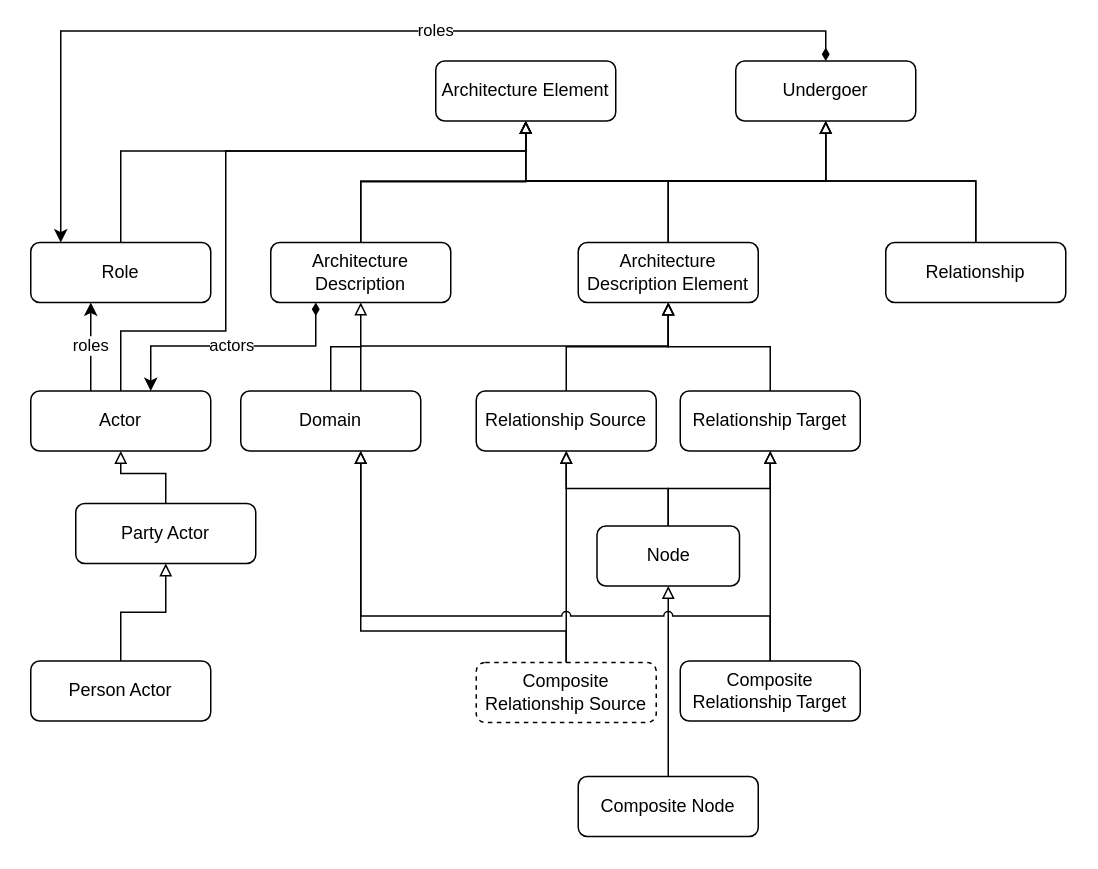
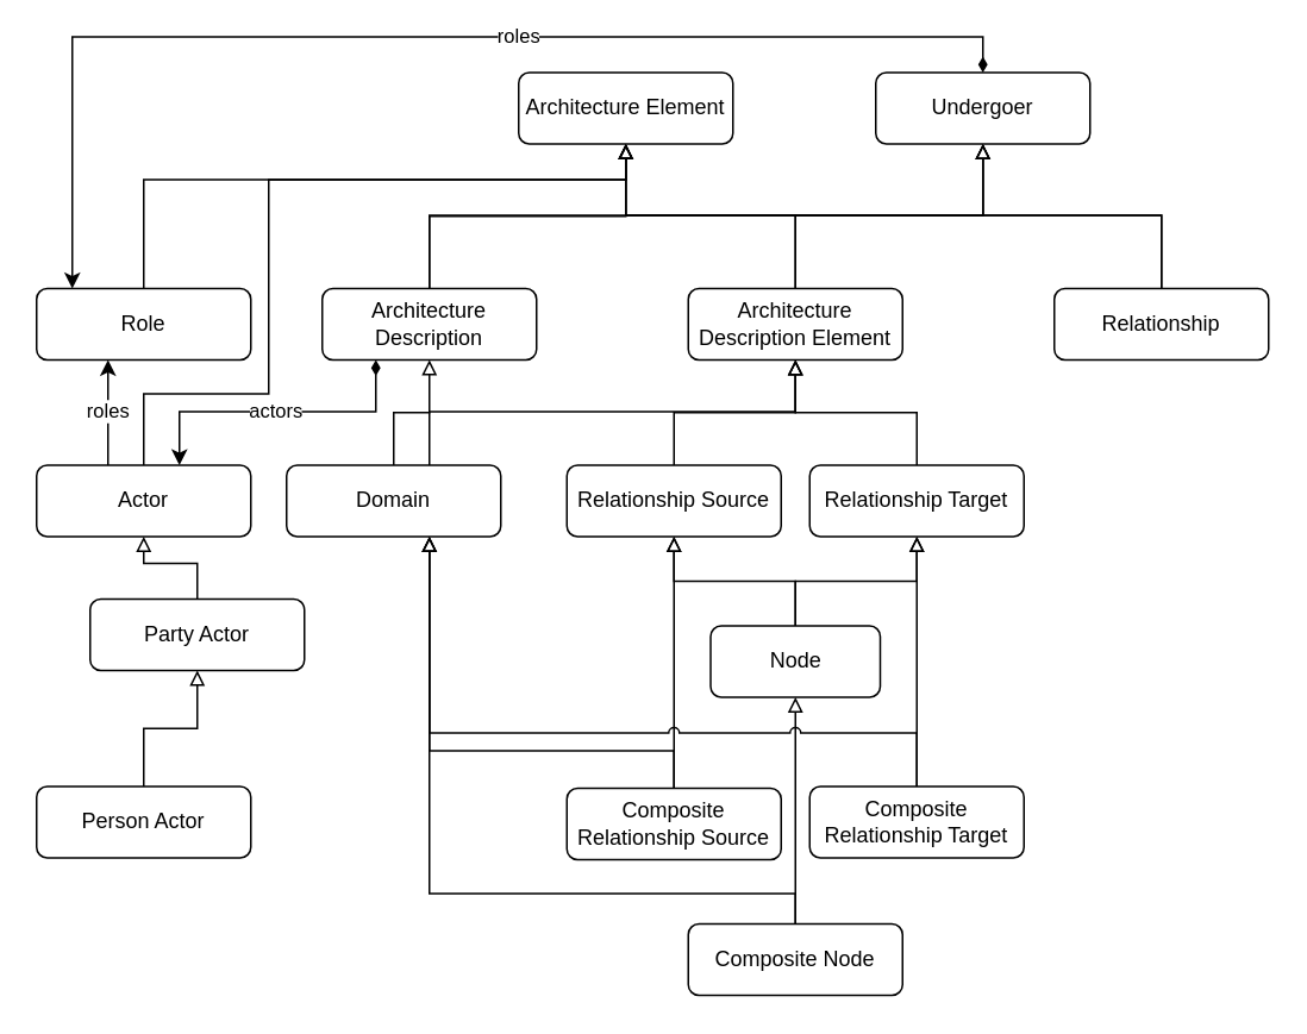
  <mxCell id="0" />
  <mxCell id="1" parent="0" />
  <mxCell id="2" style="edgeStyle=orthogonalEdgeStyle;rounded=0;orthogonalLoop=1;jettySize=auto;html=1;endArrow=block;endFill=0;" edge="1" parent="1" source="6" target="5"><mxGeometry relative="1" as="geometry"><mxPoint x="810" y="90" as="sourcePoint" /><mxPoint x="700" y="30" as="targetPoint" /></mxGeometry></mxCell>
  <mxCell id="3" style="edgeStyle=orthogonalEdgeStyle;rounded=0;orthogonalLoop=1;jettySize=auto;html=1;endArrow=block;endFill=0;" edge="1" parent="1" source="7" target="9"><mxGeometry relative="1" as="geometry"><mxPoint x="830" y="110" as="sourcePoint" /><mxPoint x="720" y="50" as="targetPoint" /><Array as="points"><mxPoint x="445" y="120" /><mxPoint x="550" y="120" /></Array></mxGeometry></mxCell>
  <mxCell id="4" style="edgeStyle=orthogonalEdgeStyle;rounded=0;orthogonalLoop=1;jettySize=auto;html=1;endArrow=block;endFill=0;jumpStyle=none;" edge="1" parent="1" source="6" target="9"><mxGeometry relative="1" as="geometry"><mxPoint x="420" y="160" as="sourcePoint" /><mxPoint x="310" y="100" as="targetPoint" /><Array as="points"><mxPoint x="240" y="120" /><mxPoint x="550" y="120" /></Array></mxGeometry></mxCell>
  <mxCell id="5" value="Architecture Element" style="rounded=1;whiteSpace=wrap;html=1;" vertex="1" parent="1"><mxGeometry x="290" y="40" width="120" height="40" as="geometry" /></mxCell>
  <mxCell id="6" value="Architecture Description" style="rounded=1;whiteSpace=wrap;html=1;" vertex="1" parent="1"><mxGeometry x="180" y="161" width="120" height="40" as="geometry" /></mxCell>
  <mxCell id="7" value="Architecture Description Element" style="rounded=1;whiteSpace=wrap;html=1;" vertex="1" parent="1"><mxGeometry x="385" y="161" width="120" height="40" as="geometry" /></mxCell>
  <mxCell id="8" value="Relationship" style="rounded=1;whiteSpace=wrap;html=1;" vertex="1" parent="1"><mxGeometry x="590" y="161" width="120" height="40" as="geometry" /></mxCell>
  <mxCell id="9" value="Undergoer" style="rounded=1;whiteSpace=wrap;html=1;" vertex="1" parent="1"><mxGeometry x="490" y="40" width="120" height="40" as="geometry" /></mxCell>
  <mxCell id="10" value="Role" style="rounded=1;whiteSpace=wrap;html=1;" vertex="1" parent="1"><mxGeometry x="20" y="161" width="120" height="40" as="geometry" /></mxCell>
  <mxCell id="11" value="roles" style="edgeStyle=orthogonalEdgeStyle;rounded=0;orthogonalLoop=1;jettySize=auto;html=1;" edge="1" parent="1" source="12" target="10"><mxGeometry relative="1" as="geometry"><Array as="points"><mxPoint x="60" y="221" /><mxPoint x="60" y="221" /></Array></mxGeometry></mxCell>
  <mxCell id="12" value="Actor" style="rounded=1;whiteSpace=wrap;html=1;" vertex="1" parent="1"><mxGeometry x="20" y="260" width="120" height="40" as="geometry" /></mxCell>
  <mxCell id="13" value="Party Actor" style="rounded=1;whiteSpace=wrap;html=1;" vertex="1" parent="1"><mxGeometry x="50" y="335" width="120" height="40" as="geometry" /></mxCell>
  <mxCell id="14" value="Person Actor" style="rounded=1;whiteSpace=wrap;html=1;" vertex="1" parent="1"><mxGeometry x="20" width="120" height="40" as="geometry" y="440" /></mxCell>
  <mxCell id="15" value="Domain" style="rounded=1;whiteSpace=wrap;html=1;" vertex="1" parent="1"><mxGeometry x="160" y="260" width="120" height="40" as="geometry" /></mxCell>
  <mxCell id="16" value="Relationship Source" style="rounded=1;whiteSpace=wrap;html=1;" vertex="1" parent="1"><mxGeometry x="317" y="260" width="120" height="40" as="geometry" /></mxCell>
  <mxCell id="17" value="Relationship Target" style="rounded=1;whiteSpace=wrap;html=1;" vertex="1" parent="1"><mxGeometry x="453" y="260" width="120" height="40" as="geometry" /></mxCell>
- <mxCell id="18" value="Composite Relationship Source" style="rounded=1;whiteSpace=wrap;html=1;dashed=1;" vertex="1" parent="1"><mxGeometry x="317" y="441" width="120" height="40" as="geometry" /></mxCell>
+ <mxCell id="18" value="Composite Relationship Source" style="rounded=1;whiteSpace=wrap;html=1;" vertex="1" parent="1"><mxGeometry x="317" y="441" width="120" height="40" as="geometry" /></mxCell>
  <mxCell id="19" value="Composite Relationship Target" style="rounded=1;whiteSpace=wrap;html=1;" vertex="1" parent="1"><mxGeometry x="453" width="120" height="40" as="geometry" y="440" /></mxCell>
  <mxCell id="20" value="Node" style="rounded=1;whiteSpace=wrap;html=1;" vertex="1" parent="1"><mxGeometry x="397.5" y="350" width="95" height="40" as="geometry" /></mxCell>
  <mxCell id="21" value="Composite Node" style="rounded=1;whiteSpace=wrap;html=1;" vertex="1" parent="1"><mxGeometry x="385" y="517" width="120" height="40" as="geometry" /></mxCell>
  <mxCell id="22" value="roles" style="edgeStyle=orthogonalEdgeStyle;rounded=0;orthogonalLoop=1;jettySize=auto;html=1;startArrow=diamondThin;startFill=1;" edge="1" parent="1" source="9" target="10"><mxGeometry x="-0.165" relative="1" as="geometry"><mxPoint x="390" y="730" as="sourcePoint" /><mxPoint x="490" y="730" as="targetPoint" /><Array as="points"><mxPoint x="550" y="20" /><mxPoint x="40" y="20" /></Array><mxPoint as="offset" /></mxGeometry></mxCell>
  <mxCell id="23" value="actors" style="edgeStyle=orthogonalEdgeStyle;rounded=0;orthogonalLoop=1;jettySize=auto;html=1;startArrow=diamondThin;startFill=1;" edge="1" parent="1" source="6" target="12"><mxGeometry relative="1" as="geometry"><mxPoint x="390" y="730" as="sourcePoint" /><mxPoint x="490" y="730" as="targetPoint" /><Array as="points"><mxPoint y="230" x="210" /><mxPoint x="100" y="230" /></Array></mxGeometry></mxCell>
  <mxCell id="24" style="edgeStyle=orthogonalEdgeStyle;rounded=0;orthogonalLoop=1;jettySize=auto;html=1;endArrow=block;endFill=0;" edge="1" parent="1" source="13" target="12"><mxGeometry relative="1" as="geometry"><mxPoint x="445" y="830" as="sourcePoint" /><mxPoint x="335" y="770" as="targetPoint" /></mxGeometry></mxCell>
  <mxCell id="25" style="edgeStyle=orthogonalEdgeStyle;rounded=0;orthogonalLoop=1;jettySize=auto;html=1;endArrow=block;endFill=0;" edge="1" parent="1" source="14" target="13"><mxGeometry relative="1" as="geometry"><mxPoint x="90" y="360" as="sourcePoint" /><mxPoint x="90" y="310" as="targetPoint" /></mxGeometry></mxCell>
  <mxCell id="26" style="edgeStyle=orthogonalEdgeStyle;rounded=0;orthogonalLoop=1;jettySize=auto;html=1;endArrow=block;endFill=0;" edge="1" parent="1" source="8" target="5"><mxGeometry relative="1" as="geometry"><mxPoint x="840" y="70" as="sourcePoint" /><mxPoint x="730" y="10" as="targetPoint" /><Array as="points"><mxPoint x="650" y="120" /><mxPoint x="350" y="120" /></Array></mxGeometry></mxCell>
  <mxCell id="27" style="edgeStyle=orthogonalEdgeStyle;rounded=0;orthogonalLoop=1;jettySize=auto;html=1;endArrow=block;endFill=0;" edge="1" parent="1" source="7" target="5"><mxGeometry relative="1" as="geometry"><mxPoint x="850" y="80" as="sourcePoint" /><mxPoint x="740" y="20" as="targetPoint" /><Array as="points"><mxPoint x="445" y="120" /><mxPoint x="350" y="120" /></Array></mxGeometry></mxCell>
  <mxCell id="28" style="edgeStyle=orthogonalEdgeStyle;rounded=0;orthogonalLoop=1;jettySize=auto;html=1;endArrow=block;endFill=0;" edge="1" parent="1" source="8" target="9"><mxGeometry relative="1" as="geometry"><mxPoint x="820" y="100" as="sourcePoint" /><mxPoint x="710" y="40" as="targetPoint" /><Array as="points"><mxPoint x="650" y="120" /><mxPoint x="550" y="120" /></Array></mxGeometry></mxCell>
  <mxCell id="29" style="edgeStyle=orthogonalEdgeStyle;rounded=0;orthogonalLoop=1;jettySize=auto;html=1;endArrow=block;endFill=0;" edge="1" parent="1" source="15" target="6"><mxGeometry relative="1" as="geometry"><mxPoint x="440" y="180" as="sourcePoint" /><mxPoint x="330" y="120" as="targetPoint" /></mxGeometry></mxCell>
  <mxCell id="30" style="edgeStyle=orthogonalEdgeStyle;rounded=0;orthogonalLoop=1;jettySize=auto;html=1;endArrow=block;endFill=0;" edge="1" parent="1" source="16" target="7"><mxGeometry relative="1" as="geometry"><mxPoint x="445" y="810" as="sourcePoint" /><mxPoint x="335" y="750" as="targetPoint" /></mxGeometry></mxCell>
  <mxCell id="31" style="edgeStyle=orthogonalEdgeStyle;rounded=0;orthogonalLoop=1;jettySize=auto;html=1;endArrow=block;endFill=0;" edge="1" parent="1" source="17" target="7"><mxGeometry relative="1" as="geometry"><mxPoint x="390" y="270" as="sourcePoint" /><mxPoint x="450" y="211" as="targetPoint" /></mxGeometry></mxCell>
  <mxCell id="32" style="edgeStyle=orthogonalEdgeStyle;rounded=0;orthogonalLoop=1;jettySize=auto;html=1;endArrow=block;endFill=0;" edge="1" parent="1" source="15" target="7"><mxGeometry relative="1" as="geometry"><mxPoint x="530" y="270" as="sourcePoint" /><mxPoint x="450" y="211" as="targetPoint" /><Array as="points"><mxPoint x="240" y="230" /><mxPoint x="445" y="230" /></Array></mxGeometry></mxCell>
  <mxCell id="33" style="edgeStyle=orthogonalEdgeStyle;rounded=0;orthogonalLoop=1;jettySize=auto;html=1;endArrow=block;endFill=0;" edge="1" parent="1" source="20" target="16"><mxGeometry relative="1" as="geometry"><mxPoint x="445" y="810" as="sourcePoint" /><mxPoint x="335" y="750" as="targetPoint" /></mxGeometry></mxCell>
  <mxCell id="34" style="edgeStyle=orthogonalEdgeStyle;rounded=0;orthogonalLoop=1;jettySize=auto;html=1;endArrow=block;endFill=0;" edge="1" parent="1" source="20" target="17"><mxGeometry relative="1" as="geometry"><mxPoint x="460" y="360" as="sourcePoint" /><mxPoint x="387" y="310" as="targetPoint" /></mxGeometry></mxCell>
  <mxCell id="35" style="edgeStyle=orthogonalEdgeStyle;rounded=0;orthogonalLoop=1;jettySize=auto;html=1;endArrow=block;endFill=0;" edge="1" parent="1" source="18" target="16"><mxGeometry relative="1" as="geometry"><mxPoint x="455" y="360" as="sourcePoint" /><mxPoint x="387" y="310" as="targetPoint" /></mxGeometry></mxCell>
  <mxCell id="36" style="edgeStyle=orthogonalEdgeStyle;rounded=0;orthogonalLoop=1;jettySize=auto;html=1;endArrow=block;endFill=0;" edge="1" parent="1" source="19" target="17"><mxGeometry relative="1" as="geometry"><mxPoint x="387" y="434" as="sourcePoint" /><mxPoint x="387" y="310" as="targetPoint" /></mxGeometry></mxCell>
+ <mxCell id="37" style="edgeStyle=orthogonalEdgeStyle;rounded=0;orthogonalLoop=1;jettySize=auto;html=1;endArrow=block;endFill=0;jumpStyle=arc;" edge="1" parent="1" source="21" target="15"><mxGeometry relative="1" as="geometry"><mxPoint x="455" y="360" as="sourcePoint" /><mxPoint x="387" y="310" as="targetPoint" /><Array as="points"><mxPoint x="445" y="500" /><mxPoint x="240" y="500" /></Array></mxGeometry></mxCell>
  <mxCell id="38" style="edgeStyle=orthogonalEdgeStyle;rounded=0;orthogonalLoop=1;jettySize=auto;html=1;endArrow=block;endFill=0;jumpStyle=arc;" edge="1" parent="1" source="21" target="20"><mxGeometry relative="1" as="geometry"><mxPoint x="455" y="510" as="sourcePoint" /><mxPoint x="250" y="310" as="targetPoint" /></mxGeometry></mxCell>
  <mxCell id="39" style="edgeStyle=orthogonalEdgeStyle;rounded=0;orthogonalLoop=1;jettySize=auto;html=1;endArrow=block;endFill=0;jumpStyle=arc;" edge="1" parent="1" source="18" target="15"><mxGeometry relative="1" as="geometry"><mxPoint x="455" y="510" as="sourcePoint" /><mxPoint x="250" y="310" as="targetPoint" /><Array as="points"><mxPoint x="377" y="420" /><mxPoint x="240" y="420" /></Array></mxGeometry></mxCell>
  <mxCell id="40" style="edgeStyle=orthogonalEdgeStyle;rounded=0;orthogonalLoop=1;jettySize=auto;html=1;endArrow=block;endFill=0;jumpStyle=arc;" edge="1" parent="1" source="19" target="15"><mxGeometry relative="1" as="geometry"><mxPoint x="465" y="520" as="sourcePoint" /><mxPoint x="260" y="320" as="targetPoint" /><Array as="points"><mxPoint x="513" y="410" /><mxPoint x="240" y="410" /></Array></mxGeometry></mxCell>
  <mxCell id="41" style="edgeStyle=orthogonalEdgeStyle;rounded=0;orthogonalLoop=1;jettySize=auto;html=1;endArrow=block;endFill=0;jumpStyle=arc;" edge="1" parent="1" source="10" target="5"><mxGeometry relative="1" as="geometry"><mxPoint x="250" y="171" as="sourcePoint" /><mxPoint x="455" y="40" as="targetPoint" /><Array as="points"><mxPoint x="80" y="100" /><mxPoint x="350" y="100" /></Array></mxGeometry></mxCell>
  <mxCell id="42" style="edgeStyle=orthogonalEdgeStyle;rounded=0;orthogonalLoop=1;jettySize=auto;html=1;endArrow=block;endFill=0;jumpStyle=arc;exitX=0.5;exitY=0;exitDx=0;exitDy=0;" edge="1" parent="1" source="12" target="5"><mxGeometry relative="1" as="geometry"><mxPoint x="90" y="171" as="sourcePoint" /><mxPoint x="360" y="90" as="targetPoint" /><Array as="points"><mxPoint x="80" y="220" /><mxPoint x="150" y="220" /><mxPoint x="150" y="100" /><mxPoint x="350" y="100" /></Array></mxGeometry></mxCell>
